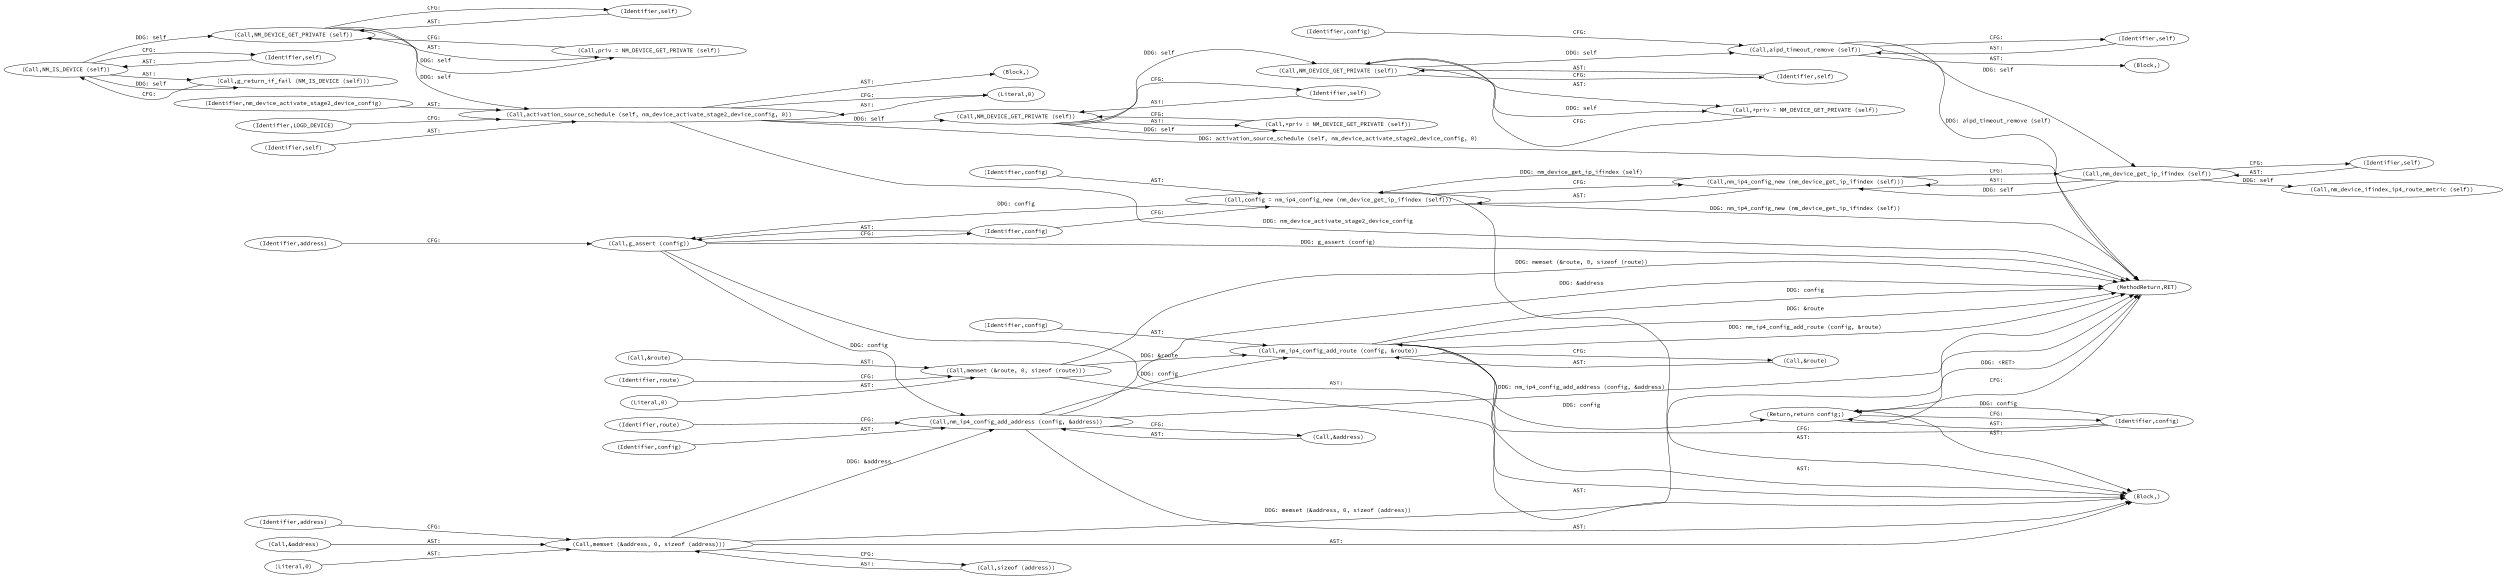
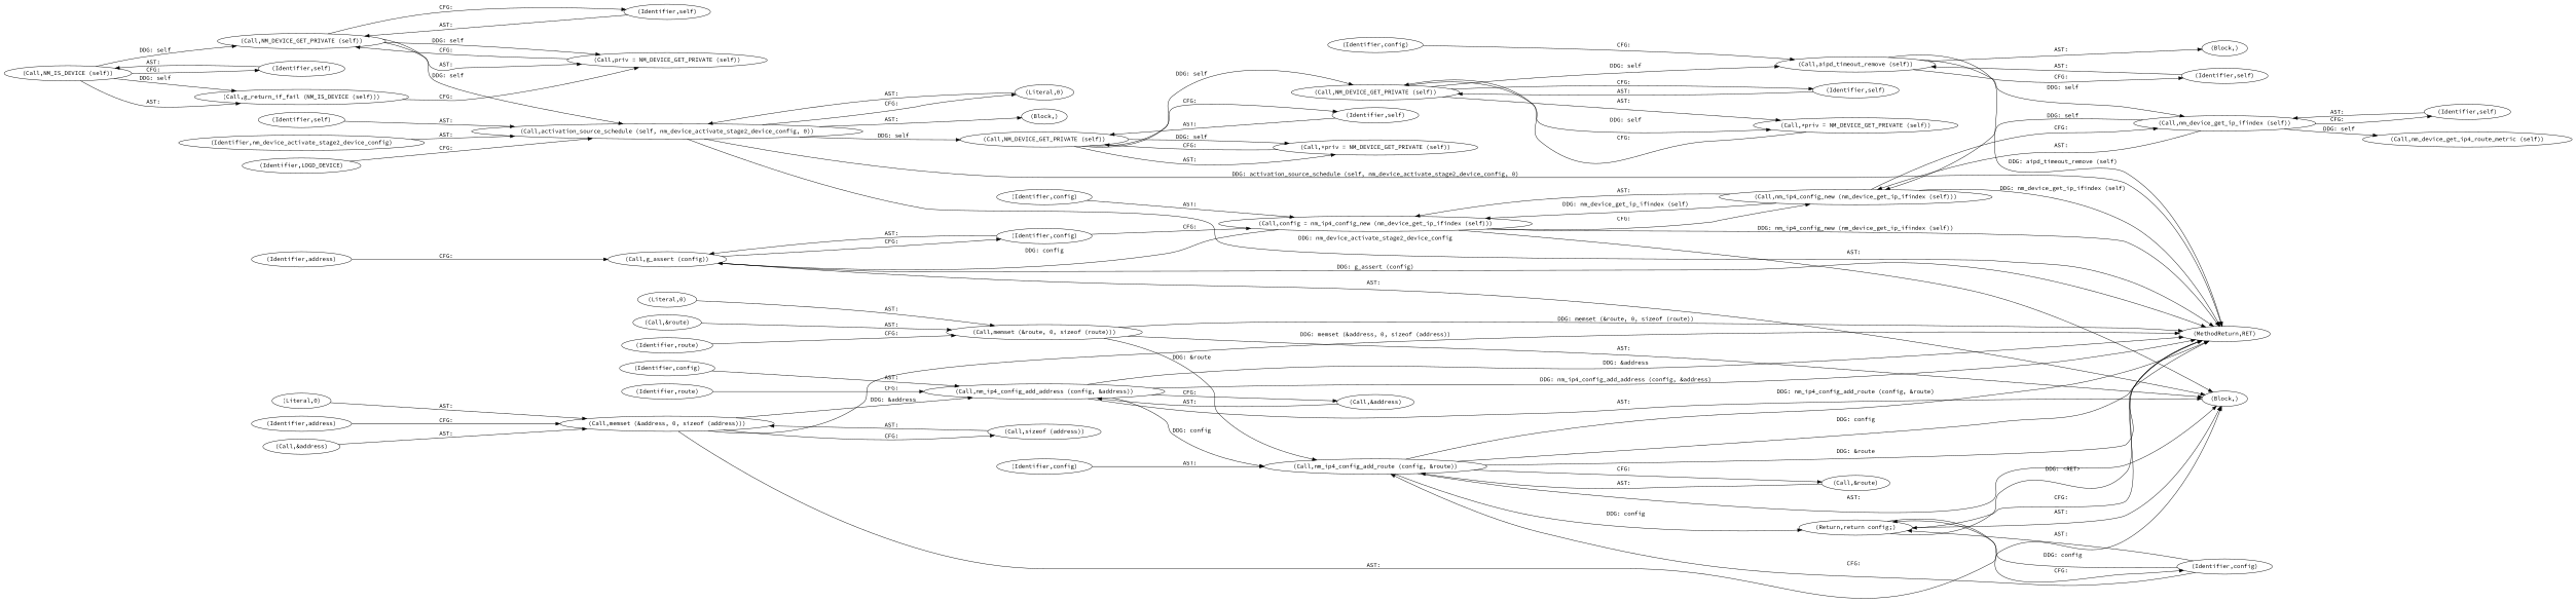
  digraph {
    fontname="Source Code Pro"
    rankdir=LR
    node [fontname="Source Code Pro"]
    edge [fontname="Source Code Pro"]
    n1 [label="(Call,nm_ip4_config_add_route (config, &route))"]
    n2 [label="(Return,return config;)"]
    n3 [label="(Call,&route)"]
    n4 [label="(Block,)"]
    n5 [label="(MethodReturn,RET)"]
    n6 [label="(Identifier,config)"]
    n7 [label="(Call,nm_ip4_config_add_address (config, &address))"]
    n8 [label="(Call,&address)"]
    n9 [label="(Call,g_assert (config))"]
    n10 [label="(Identifier,config)"]
    n11 [label="(Call,config = nm_ip4_config_new (nm_device_get_ip_ifindex (self)))"]
    n12 [label="(Call,nm_ip4_config_new (nm_device_get_ip_ifindex (self)))"]
    n13 [label="(Call,nm_device_get_ip_ifindex (self))"]
    n14 [label="(Identifier,self)"]
-   n15 [label="(Call,nm_device_ifindex_ip4_route_metric (self))"]
+   n15 [label="(Call,nm_device_get_ip4_route_metric (self))"]
    n16 [label="(Call,aipd_timeout_remove (self))"]
    n17 [label="(Identifier,self)"]
    n18 [label="(Block,)"]
    n19 [label="(Call,NM_DEVICE_GET_PRIVATE (self))"]
    n20 [label="(Identifier,self)"]
    n21 [label="(Call,*priv = NM_DEVICE_GET_PRIVATE (self))"]
    n22 [label="(Call,NM_DEVICE_GET_PRIVATE (self))"]
    n23 [label="(Identifier,self)"]
    n24 [label="(Call,*priv = NM_DEVICE_GET_PRIVATE (self))"]
    n25 [label="(Call,activation_source_schedule (self, nm_device_activate_stage2_device_config, 0))"]
    n26 [label="(Literal,0)"]
    n27 [label="(Block,)"]
    n28 [label="(Call,NM_DEVICE_GET_PRIVATE (self))"]
    n29 [label="(Identifier,self)"]
    n30 [label="(Call,priv = NM_DEVICE_GET_PRIVATE (self))"]
    n31 [label="(Call,NM_IS_DEVICE (self))"]
    n32 [label="(Identifier,self)"]
    n33 [label="(Call,g_return_if_fail (NM_IS_DEVICE (self)))"]
    n34 [label="(Call,memset (&address, 0, sizeof (address)))"]
    n35 [label="(Call,sizeof (address))"]
    n36 [label="(Call,memset (&route, 0, sizeof (route)))"]
    n37 [label="(Identifier,address)"]
    n38 [label="(Identifier,LOGD_DEVICE)"]
    n39 [label="(Identifier,route)"]
    n40 [label="(Literal,0)"]
    n41 [label="(Call,&route)"]
    n42 [label="(Identifier,route)"]
    n43 [label="(Identifier,config)"]
    n44 [label="(Identifier,config)"]
    n45 [label="(Identifier,config)"]
    n46 [label="(Identifier,self)"]
    n47 [label="(Call,&address)"]
    n48 [label="(Identifier,config)"]
    n49 [label="(Literal,0)"]
    n50 [label="(Identifier,address)"]
    n51 [label="(Identifier,nm_device_activate_stage2_device_config)"]
    n1 -> n2 [label="DDG: config"]
    n1 -> n3 [label="CFG: "]
    n1 -> n4 [label="AST: "]
    n1 -> n5 [label="DDG: &route"]
    n1 -> n5 [label="DDG: nm_ip4_config_add_route (config, &route)"]
    n1 -> n5 [label="DDG: config"]
    n2 -> n4 [label="AST: "]
    n2 -> n5 [label="DDG: <RET>"]
    n2 -> n6 [label="CFG: "]
    n3 -> n1 [label="AST: "]
    n5 -> n2 [label="CFG: "]
    n6 -> n1 [label="CFG: "]
    n6 -> n2 [label="AST: "]
    n6 -> n2 [label="DDG: config"]
    n7 -> n1 [label="DDG: config"]
    n7 -> n4 [label="AST: "]
    n7 -> n5 [label="DDG: &address"]
    n7 -> n5 [label="DDG: nm_ip4_config_add_address (config, &address)"]
    n7 -> n8 [label="CFG: "]
    n8 -> n7 [label="AST: "]
    n9 -> n4 [label="AST: "]
    n9 -> n5 [label="DDG: g_assert (config)"]
-   n9 -> n7 [label="DDG: config"]
    n9 -> n10 [label="CFG: "]
    n10 -> n9 [label="AST: "]
    n10 -> n11 [label="CFG: "]
    n11 -> n4 [label="AST: "]
    n11 -> n5 [label="DDG: nm_ip4_config_new (nm_device_get_ip_ifindex (self))"]
    n11 -> n9 [label="DDG: config"]
    n11 -> n12 [label="CFG: "]
+   n12 -> n5 [label="DDG: nm_device_get_ip_ifindex (self)"]
    n12 -> n11 [label="AST: "]
    n12 -> n11 [label="DDG: nm_device_get_ip_ifindex (self)"]
    n12 -> n13 [label="CFG: "]
    n13 -> n12 [label="AST: "]
    n13 -> n12 [label="DDG: self"]
    n13 -> n14 [label="CFG: "]
    n13 -> n15 [label="DDG: self"]
    n14 -> n13 [label="AST: "]
    n16 -> n5 [label="DDG: aipd_timeout_remove (self)"]
    n16 -> n13 [label="DDG: self"]
    n16 -> n17 [label="CFG: "]
    n16 -> n18 [label="AST: "]
    n17 -> n16 [label="AST: "]
    n19 -> n16 [label="DDG: self"]
    n19 -> n20 [label="CFG: "]
    n19 -> n21 [label="AST: "]
    n19 -> n21 [label="DDG: self"]
    n20 -> n19 [label="AST: "]
    n21 -> n19 [label="CFG: "]
    n22 -> n19 [label="DDG: self"]
    n22 -> n23 [label="CFG: "]
    n22 -> n24 [label="AST: "]
    n22 -> n24 [label="DDG: self"]
    n23 -> n22 [label="AST: "]
    n24 -> n22 [label="CFG: "]
    n25 -> n5 [label="DDG: activation_source_schedule (self, nm_device_activate_stage2_device_config, 0)"]
    n25 -> n5 [label="DDG: nm_device_activate_stage2_device_config"]
    n25 -> n22 [label="DDG: self"]
    n25 -> n26 [label="CFG: "]
    n25 -> n27 [label="AST: "]
    n26 -> n25 [label="AST: "]
    n28 -> n25 [label="DDG: self"]
    n28 -> n29 [label="CFG: "]
    n28 -> n30 [label="AST: "]
    n28 -> n30 [label="DDG: self"]
    n29 -> n28 [label="AST: "]
    n30 -> n28 [label="CFG: "]
    n31 -> n28 [label="DDG: self"]
    n31 -> n32 [label="CFG: "]
    n31 -> n33 [label="AST: "]
    n31 -> n33 [label="DDG: self"]
    n32 -> n31 [label="AST: "]
-   n33 -> n31 [label="CFG: "]
+   n33 -> n30 [label="CFG: "]
    n34 -> n4 [label="AST: "]
    n34 -> n5 [label="DDG: memset (&address, 0, sizeof (address))"]
    n34 -> n7 [label="DDG: &address"]
    n34 -> n35 [label="CFG: "]
    n35 -> n34 [label="AST: "]
    n36 -> n1 [label="DDG: &route"]
    n36 -> n4 [label="AST: "]
    n36 -> n5 [label="DDG: memset (&route, 0, sizeof (route))"]
    n37 -> n9 [label="CFG: "]
    n38 -> n25 [label="CFG: "]
    n39 -> n7 [label="CFG: "]
    n40 -> n36 [label="AST: "]
    n41 -> n36 [label="AST: "]
    n42 -> n36 [label="CFG: "]
    n43 -> n11 [label="AST: "]
    n44 -> n1 [label="AST: "]
    n45 -> n16 [label="CFG: "]
    n46 -> n25 [label="AST: "]
    n47 -> n34 [label="AST: "]
    n48 -> n7 [label="AST: "]
    n49 -> n34 [label="AST: "]
    n50 -> n34 [label="CFG: "]
    n51 -> n25 [label="AST: "]
  }
